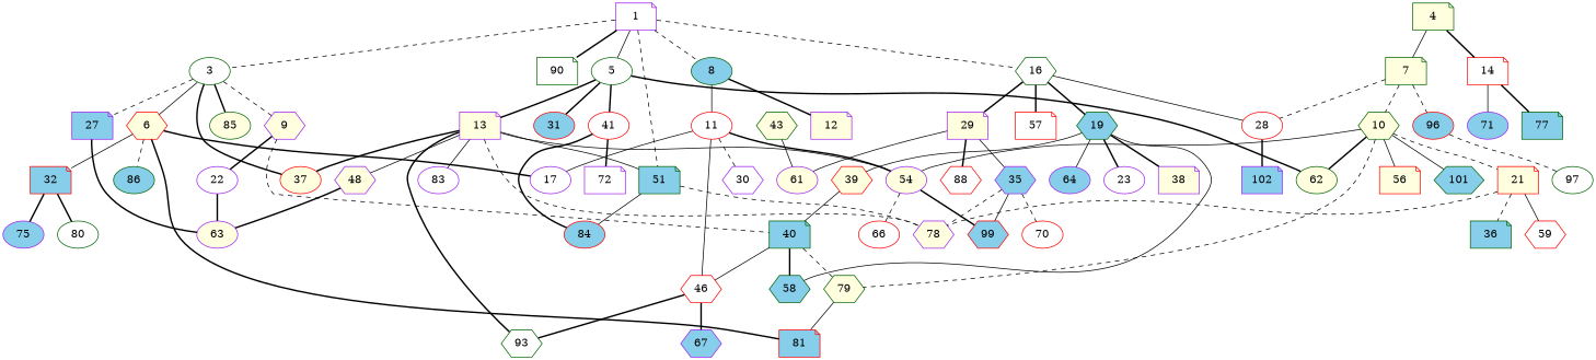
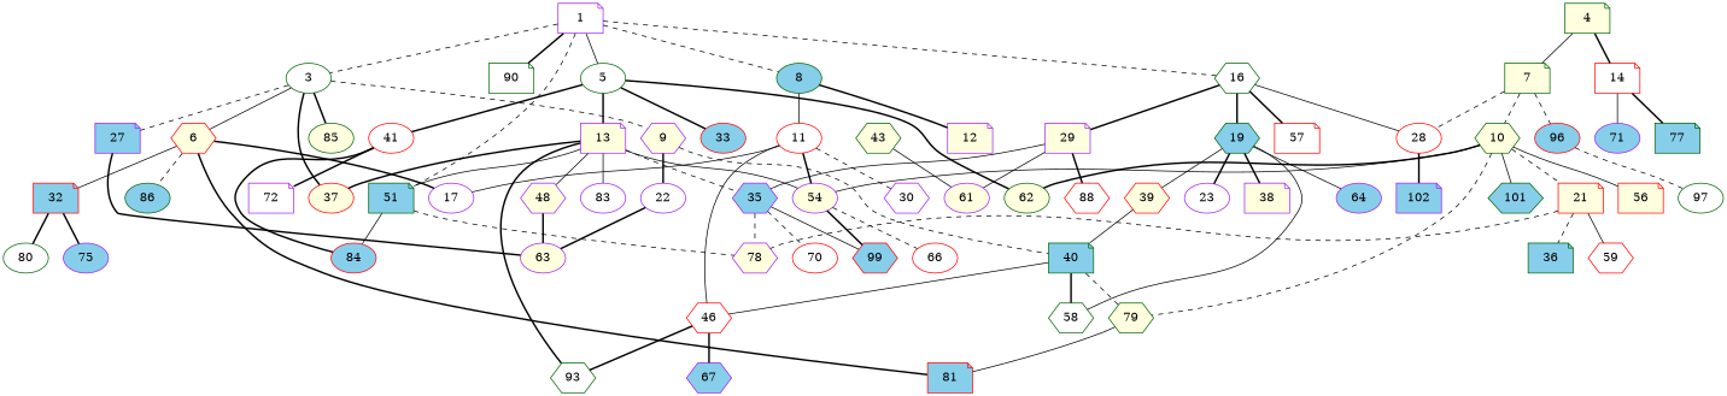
  graph {
    node [color=purple fillcolor=white shape=ellipse style=filled]
    edge [style=bold]
    1 [shape=note super="+2"]
    3 [color=darkgreen super="+103"]
    5 [color=darkgreen super="+18"]
    8 [color=darkgreen fillcolor=skyblue]
    16 [color=darkgreen shape=hexagon super="+53"]
    51 [color=darkgreen fillcolor=skyblue shape=note super="+65"]
    90 [color=darkgreen shape=note]
    6 [color=red fillcolor=lightyellow shape=hexagon super="+26"]
    9 [fillcolor=lightyellow shape=hexagon]
    27 [fillcolor=skyblue shape=note super="+69"]
    37 [color=red fillcolor=lightyellow]
    85 [color=darkgreen fillcolor=lightyellow]
    4 [color=darkgreen fillcolor=lightyellow shape=note]
    7 [color=darkgreen fillcolor=lightyellow shape=note super="+89"]
    14 [color=red shape=note super="+50"]
    13 [fillcolor=lightyellow shape=note super="+47"]
-   31 [color=red fillcolor=skyblue super="+33"]
+   31 [color=red fillcolor=skyblue super="+33" label=33]
    41 [color=red super="+49"]
    62 [color=darkgreen fillcolor=lightyellow super="+87"]
    11 [color=red super="+24"]
    12 [fillcolor=lightyellow shape=note]
    28 [color=red super="+95"]
    19 [color=darkgreen fillcolor=skyblue shape=hexagon super="+45"]
    29 [fillcolor=lightyellow shape=note super="+74"]
    57 [color=red shape=note]
    43 [color=darkgreen fillcolor=lightyellow shape=hexagon]
    61 [fillcolor=lightyellow]
    78 [fillcolor=lightyellow shape=hexagon]
    84 [color=red fillcolor=skyblue]
    17 [super="+20"]
    32 [color=red fillcolor=skyblue shape=note super="+68"]
    81 [color=red fillcolor=skyblue shape=note super="+91"]
    86 [color=darkgreen fillcolor=skyblue]
    22
    40 [color=darkgreen fillcolor=skyblue shape=note super="+92"]
    63 [fillcolor=lightyellow super="+82"]
    10 [color=darkgreen fillcolor=lightyellow shape=hexagon super="+15"]
    96 [color=red fillcolor=skyblue]
    71 [fillcolor=skyblue]
    77 [color=darkgreen fillcolor=skyblue shape=note]
    54 [fillcolor=lightyellow super="+76"]
    35 [fillcolor=skyblue shape=hexagon super="+52"]
    48 [fillcolor=lightyellow shape=hexagon super="+98"]
    83 [super="+94"]
    93 [color=darkgreen shape=hexagon]
    72 [shape=note]
    75 [fillcolor=skyblue]
    80 [color=darkgreen]
    21 [color=red fillcolor=lightyellow shape=note super="+25"]
    56 [color=red fillcolor=lightyellow shape=note]
    79 [color=darkgreen fillcolor=lightyellow shape=hexagon]
    101 [color=darkgreen fillcolor=skyblue shape=hexagon]
    102 [fillcolor=skyblue shape=note]
    97 [color=darkgreen]
    30 [shape=hexagon super="+44"]
    46 [color=red shape=hexagon super="+60"]
-   58 [color=darkgreen fillcolor=skyblue shape=hexagon]
+   58 [color=darkgreen shape=hexagon]
    36 [color=darkgreen fillcolor=skyblue shape=note]
    59 [color=red shape=hexagon]
    99 [color=red fillcolor=skyblue shape=hexagon super="+100"]
    66 [color=red super="+73"]
    67 [fillcolor=skyblue shape=hexagon]
    70 [color=red]
    23 [super="+34"]
    38 [fillcolor=lightyellow shape=note super="+42"]
    39 [color=red fillcolor=lightyellow shape=hexagon super="+55"]
    64 [fillcolor=skyblue]
    88 [color=red shape=hexagon]
    1 -- 3 [style=dashed]
    1 -- 5 [style=solid]
    1 -- 8 [style=dashed]
    1 -- 16 [style=dashed]
    1 -- 51 [style=dashed]
    1 -- 90
    3 -- 6 [style=solid]
    3 -- 9 [style=dashed]
    3 -- 27 [style=dashed]
    3 -- 37
    3 -- 85
    5 -- 13
    5 -- 31
    5 -- 41
    5 -- 62
    8 -- 11 [style=solid]
    8 -- 12
    16 -- 28 [style=solid]
    16 -- 19
    16 -- 29
    16 -- 57
    51 -- 78 [style=dashed]
    51 -- 84 [style=solid]
    6 -- 17
    6 -- 32 [style=solid]
    6 -- 81
    6 -- 86 [style=dashed]
    9 -- 22
    9 -- 40 [style=dashed]
    27 -- 63
    4 -- 7 [style=solid]
    4 -- 14
    7 -- 28 [style=dashed]
    7 -- 10 [style=dashed]
    7 -- 96 [style=dashed]
    14 -- 71 [style=solid]
    14 -- 77
    13 -- 51 [style=solid]
    13 -- 37
    13 -- 54 [style=solid weight=2]
-   13 -- 78 [style=dashed]
+   13 -- 35 [style=dashed]
    13 -- 48 [style=solid]
    13 -- 83 [style=solid]
    13 -- 93
    41 -- 84
    41 -- 72
    11 -- 17 [style=solid]
    11 -- 54
    11 -- 30 [style=dashed]
    11 -- 46 [style=solid]
    28 -- 102
    19 -- 58 [style=solid]
    19 -- 23
    19 -- 38
    19 -- 39 [style=solid]
    19 -- 64 [style=solid]
    29 -- 61 [style=solid]
    29 -- 35 [style=solid]
    29 -- 88
    43 -- 61 [style=solid]
    32 -- 75
    32 -- 80
    22 -- 63
    40 -- 79 [style=dashed]
    40 -- 46 [style=solid]
    40 -- 58
    10 -- 62
    10 -- 54 [style=solid]
    10 -- 21 [style=dashed]
    10 -- 56 [style=solid]
    10 -- 79 [style=dashed]
    10 -- 101 [style=solid]
    96 -- 97 [style=dashed]
    54 -- 99
    54 -- 66 [style=dashed]
    35 -- 78 [style=dashed]
    35 -- 99 [style=solid]
    35 -- 70 [style=dashed]
    48 -- 63
    21 -- 78 [style=dashed]
    21 -- 36 [style=dashed]
    21 -- 59 [style=solid]
    79 -- 81 [style=solid]
    46 -- 93
    46 -- 67
    39 -- 40 [style=solid]
  }
